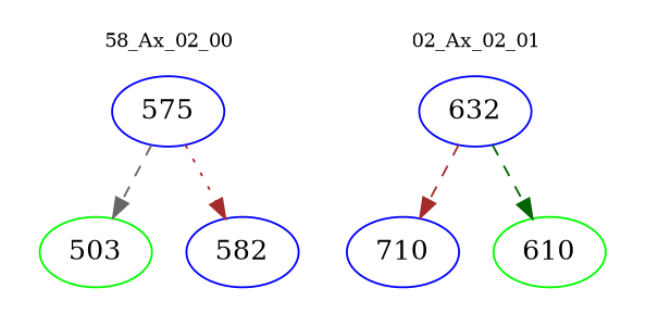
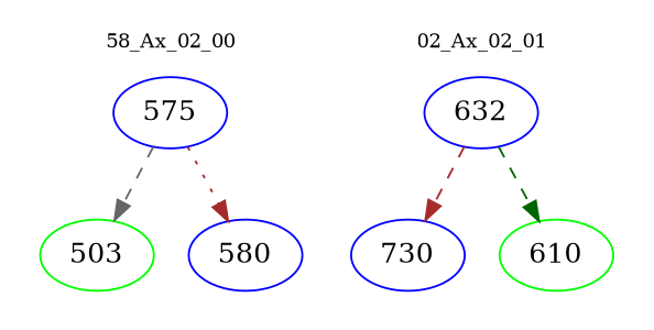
  digraph {
    node [color=blue]
    edge [color=brown style=dashed]
    n1 [label=575]
    n2 [color=green label=503]
-   n3 [label=582]
+   n3 [label=580]
    n4 [label=632]
-   n5 [label=710]
+   n5 [label=730]
    n6 [color=green label=610]
    subgraph cluster_1 {
      color=white
      fontsize=10
      label="58_Ax_02_00"
      n1
      n2
      n3
    }
    subgraph cluster_2 {
      color=white
      fontsize=10
      label="02_Ax_02_01"
      n4
      n5
      n6
    }
    n1 -> n2 [color=gray40]
    n1 -> n3 [style=dotted]
    n4 -> n5
    n4 -> n6 [color=darkgreen]
  }
